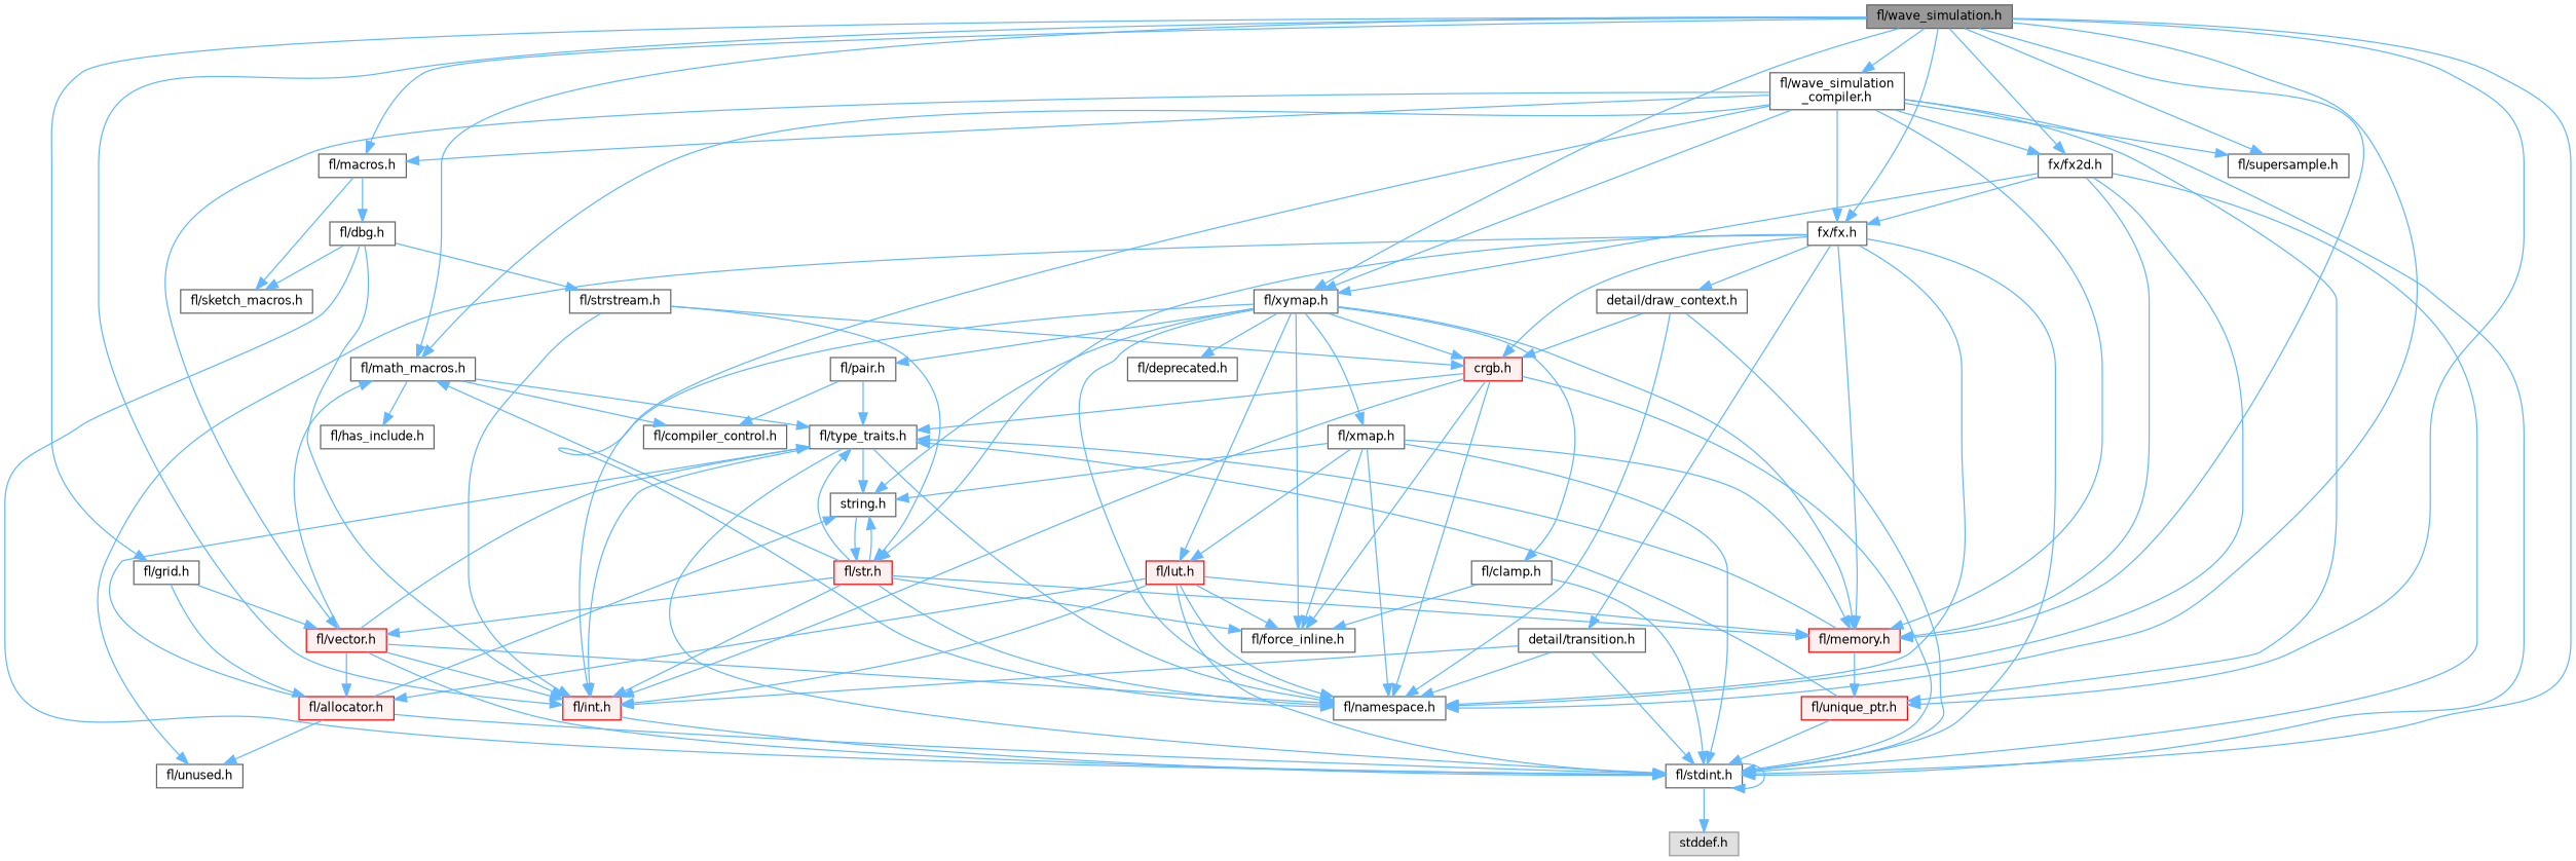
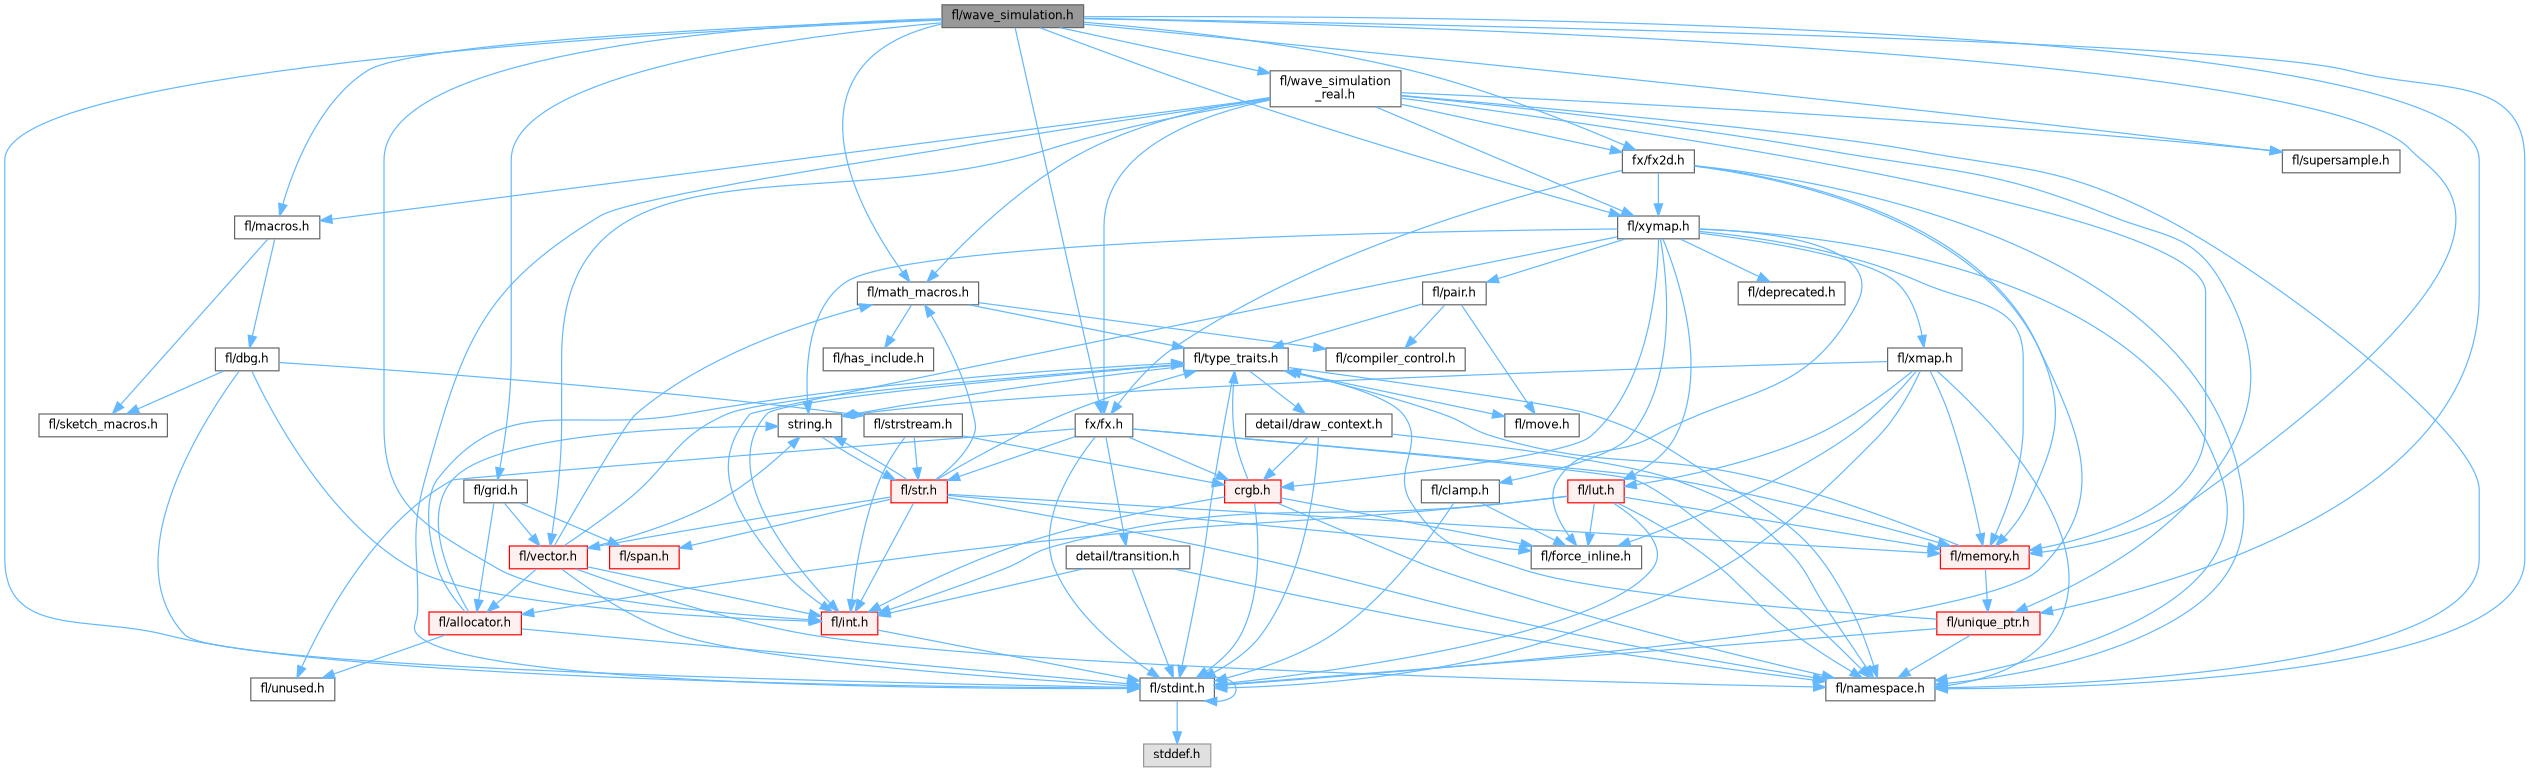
  digraph {
    node [color=grey40 fillcolor=white fontname=Helvetica fontsize=10 shape=box style=filled]
    edge [color=steelblue1 fontname=Helvetica fontsize=10 labelfontname=Helvetica labelfontsize=10 style=solid]
    n1 [color=gray40 fillcolor=grey60 fontcolor=black height=0.2 label="fl/wave_simulation.h" width=0.4]
    n2 [height=0.2 label="fl/stdint.h" width=0.4]
    n3 [height=0.2 label="fl/math_macros.h" width=0.4]
    n4 [color=red fillcolor="#FFF0F0" height=0.2 label="fl/int.h" width=0.4]
    n5 [height=0.2 label="fl/namespace.h" width=0.4]
    n6 [color=red fillcolor="#FFF0F0" height=0.2 label="fl/memory.h" width=0.4]
    n7 [color=red fillcolor="#FFF0F0" height=0.2 label="fl/unique_ptr.h" width=0.4]
    n8 [height=0.2 label="fl/macros.h" width=0.4]
-   n9 [height=0.2 label="fl/wave_simulation\l_compiler.h" width=0.4]
+   n9 [height=0.2 label="fl/wave_simulation\l_real.h" width=0.4]
    n10 [height=0.2 label="fl/supersample.h" width=0.4]
    n11 [height=0.2 label="fl/xymap.h" width=0.4]
    n12 [height=0.2 label="fx/fx.h" width=0.4]
    n13 [height=0.2 label="fx/fx2d.h" width=0.4]
    n14 [height=0.2 label="fl/grid.h" width=0.4]
    n15 [color=grey60 fillcolor="#E0E0E0" height=0.2 label="stddef.h" width=0.4]
    n16 [height=0.2 label="fl/has_include.h" width=0.4]
    n17 [height=0.2 label="fl/compiler_control.h" width=0.4]
    n18 [height=0.2 label="fl/type_traits.h" width=0.4]
    n19 [height=0.2 label="fl/dbg.h" width=0.4]
    n20 [height=0.2 label="fl/sketch_macros.h" width=0.4]
    n21 [color=red fillcolor="#FFF0F0" height=0.2 label="fl/vector.h" width=0.4]
    n22 [height=0.2 label="string.h" width=0.4]
    n23 [height=0.2 label="fl/force_inline.h" width=0.4]
    n24 [color=red fillcolor="#FFF0F0" height=0.2 label="crgb.h" width=0.4]
    n25 [height=0.2 label="fl/pair.h" width=0.4]
    n26 [height=0.2 label="fl/clamp.h" width=0.4]
    n27 [color=red fillcolor="#FFF0F0" height=0.2 label="fl/lut.h" width=0.4]
    n28 [height=0.2 label="fl/deprecated.h" width=0.4]
    n29 [height=0.2 label="fl/xmap.h" width=0.4]
    n30 [color=red fillcolor="#FFF0F0" height=0.2 label="fl/str.h" width=0.4]
    n31 [height=0.2 label="fl/unused.h" width=0.4]
    n32 [height=0.2 label="detail/draw_context.h" width=0.4]
    n33 [height=0.2 label="detail/transition.h" width=0.4]
+   n34 [color=red fillcolor="#FFF0F0" height=0.2 label="fl/span.h" width=0.4]
    n35 [color=red fillcolor="#FFF0F0" height=0.2 label="fl/allocator.h" width=0.4]
+   n36 [height=0.2 label="fl/move.h" width=0.4]
    n37 [height=0.2 label="fl/strstream.h" width=0.4]
    n1 -> n2
    n1 -> n3
    n1 -> n4
    n1 -> n5
    n1 -> n6
    n1 -> n7
    n1 -> n8
    n1 -> n9
    n1 -> n10
    n1 -> n11
    n1 -> n12
    n1 -> n13
    n1 -> n14
    n2 -> n2
    n2 -> n15
    n3 -> n16
    n3 -> n17
    n3 -> n18
    n4 -> n2
    n6 -> n7
    n6 -> n18
    n7 -> n2
+   n7 -> n5
    n7 -> n18
    n8 -> n19
    n8 -> n20
    n9 -> n2
    n9 -> n3
    n9 -> n5
    n9 -> n6
    n9 -> n7
    n9 -> n8
    n9 -> n10
    n9 -> n11
    n9 -> n12
    n9 -> n13
    n9 -> n21
    n11 -> n4
    n11 -> n5
    n11 -> n6
    n11 -> n22
    n11 -> n23
    n11 -> n24
    n11 -> n25
    n11 -> n26
    n11 -> n27
    n11 -> n28
    n11 -> n29
    n12 -> n2
    n12 -> n5
    n12 -> n6
    n12 -> n24
    n12 -> n30
    n12 -> n31
-   n12 -> n32
+   n18 -> n32
    n12 -> n33
    n13 -> n2
    n13 -> n5
    n13 -> n6
    n13 -> n11
    n13 -> n12
    n14 -> n21
+   n14 -> n34
    n14 -> n35
    n18 -> n2
    n18 -> n4
    n18 -> n5
    n18 -> n22
+   n18 -> n36
    n19 -> n2
    n19 -> n4
    n19 -> n20
    n19 -> n37
    n21 -> n2
    n21 -> n3
    n21 -> n4
    n21 -> n5
    n21 -> n18
+   n21 -> n22
    n21 -> n35
    n22 -> n30
    n24 -> n2
    n24 -> n4
    n24 -> n5
    n24 -> n18
    n24 -> n23
    n25 -> n17
    n25 -> n18
+   n25 -> n36
    n26 -> n2
    n26 -> n23
    n27 -> n2
    n27 -> n4
    n27 -> n5
    n27 -> n6
    n27 -> n23
    n27 -> n35
    n29 -> n2
    n29 -> n5
    n29 -> n6
    n29 -> n22
    n29 -> n23
    n29 -> n27
    n30 -> n3
    n30 -> n4
    n30 -> n5
    n30 -> n6
    n30 -> n18
    n30 -> n21
    n30 -> n22
    n30 -> n23
+   n30 -> n34
    n32 -> n2
    n32 -> n5
    n32 -> n24
    n33 -> n2
    n33 -> n4
    n33 -> n5
    n35 -> n2
    n35 -> n18
    n35 -> n22
    n35 -> n31
    n37 -> n4
    n37 -> n24
    n37 -> n30
  }
